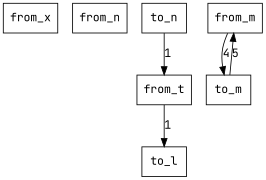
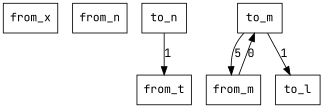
  digraph {
    fontname="JetBrains Mono"
    rankdir=TB
    node [fillcolor=white fontname="JetBrains Mono" shape=box style=filled]
    edge [fontname="JetBrains Mono"]
    n1 [label=<from_x>]
    n2 [label=<from_n>]
    n3 [label=<from_t>]
    n4 [label=<to_l>]
    n5 [label=<to_n>]
    n6 [label=<from_m>]
    n7 [label=<to_m>]
-   n3 -> n4 [label=1]
+   n7 -> n4 [label=1]
    n5 -> n3 [label=1]
-   n6 -> n7 [label=4]
+   n6 -> n7 [label=0]
    n7 -> n6 [label=5]
  }
